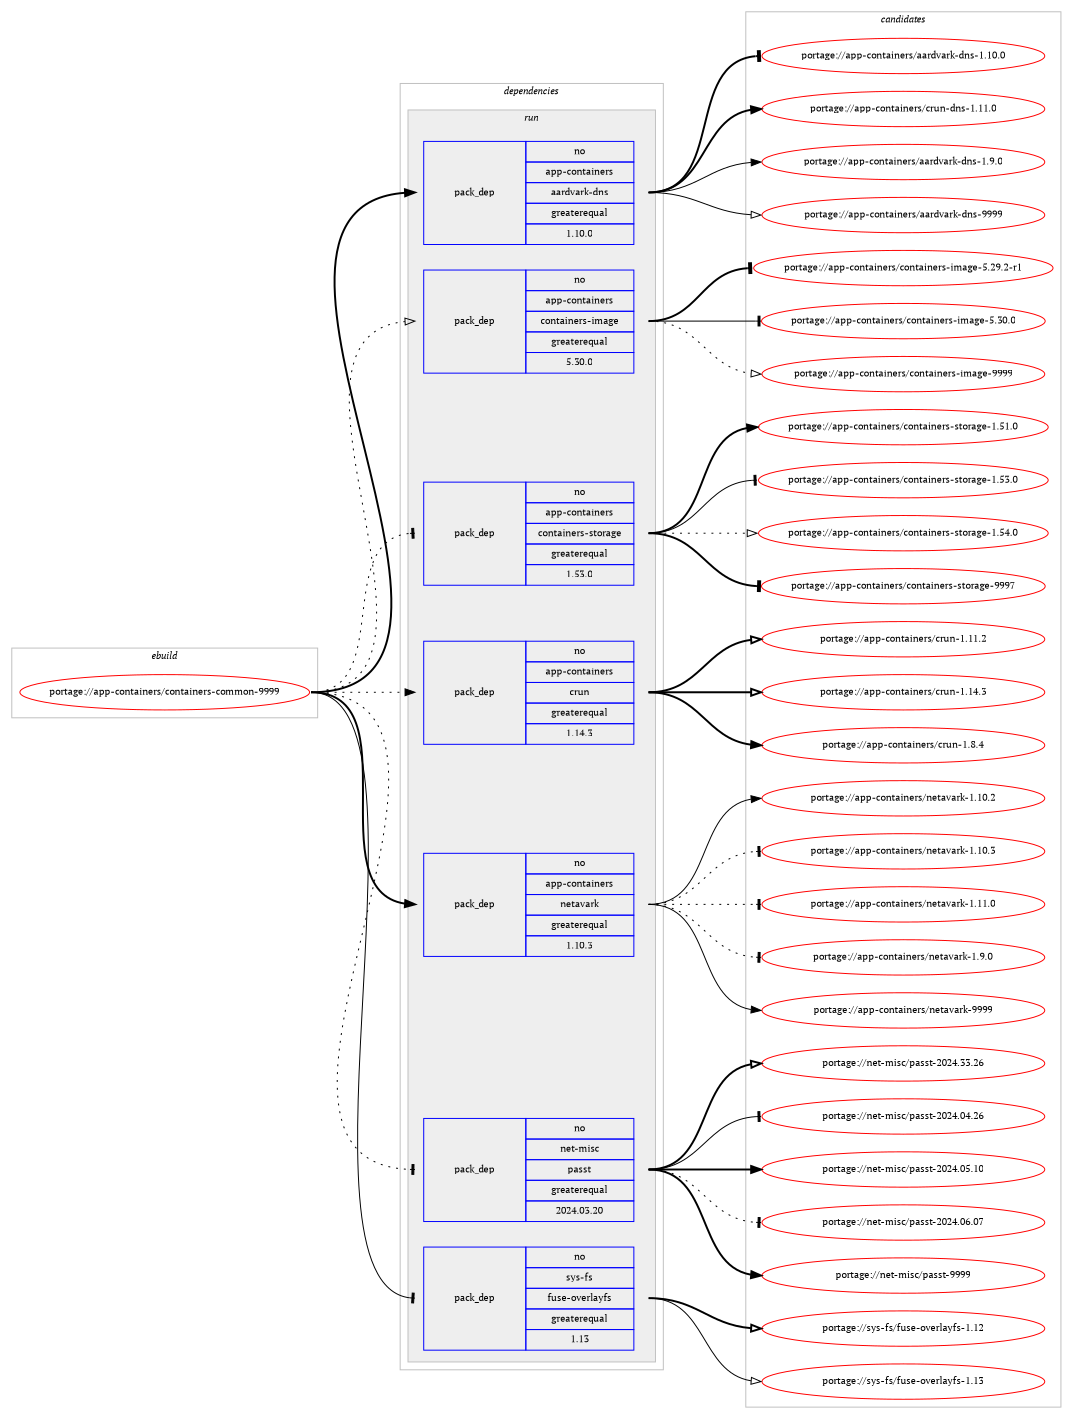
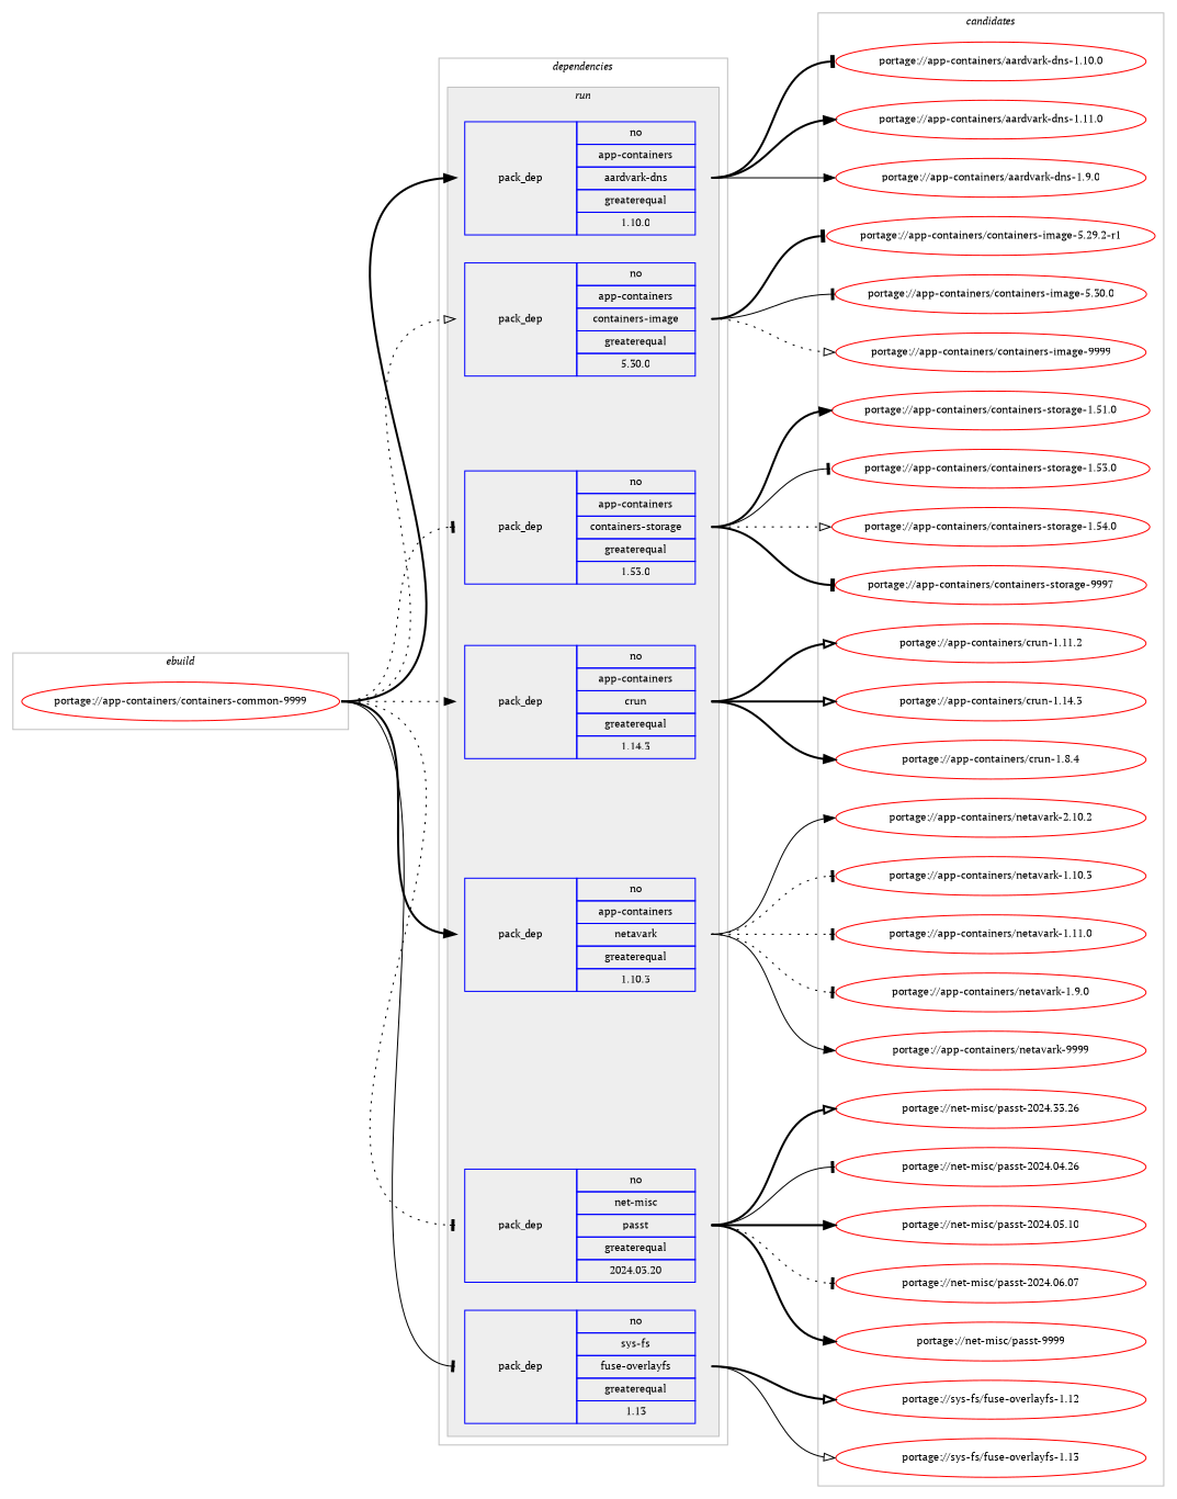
  digraph {
    compound=true
    concentrate=true
    fontname="PT Serif"
    fontsize=10
    newrank=true
    rankdir=LR
    ranksep=1.5
    node [color=red fontname="PT Serif" fontsize=10]
    edge [arrowhead=tee fontname="PT Serif" headport=w style=bold tailport=e weight=100]
    n1 [label="portage://app-containers/containers-common-9999" width=4]
    n2 [color=blue label=<<TABLE BORDER="0" CELLBORDER="1" CELLSPACING="0" CELLPADDING="4" WIDTH="220"><TR><TD ROWSPAN="6" CELLPADDING="30">pack_dep</TD></TR><TR><TD WIDTH="110">no</TD></TR><TR><TD>app-containers</TD></TR><TR><TD>aardvark-dns</TD></TR><TR><TD>greaterequal</TD></TR><TR><TD>1.10.0</TD></TR></TABLE>> shape=none]
    n3 [color=blue label=<<TABLE BORDER="0" CELLBORDER="1" CELLSPACING="0" CELLPADDING="4" WIDTH="220"><TR><TD ROWSPAN="6" CELLPADDING="30">pack_dep</TD></TR><TR><TD WIDTH="110">no</TD></TR><TR><TD>app-containers</TD></TR><TR><TD>containers-image</TD></TR><TR><TD>greaterequal</TD></TR><TR><TD>5.30.0</TD></TR></TABLE>> shape=none]
    n4 [color=blue label=<<TABLE BORDER="0" CELLBORDER="1" CELLSPACING="0" CELLPADDING="4" WIDTH="220"><TR><TD ROWSPAN="6" CELLPADDING="30">pack_dep</TD></TR><TR><TD WIDTH="110">no</TD></TR><TR><TD>app-containers</TD></TR><TR><TD>containers-storage</TD></TR><TR><TD>greaterequal</TD></TR><TR><TD>1.53.0</TD></TR></TABLE>> shape=none]
    n5 [color=blue label=<<TABLE BORDER="0" CELLBORDER="1" CELLSPACING="0" CELLPADDING="4" WIDTH="220"><TR><TD ROWSPAN="6" CELLPADDING="30">pack_dep</TD></TR><TR><TD WIDTH="110">no</TD></TR><TR><TD>app-containers</TD></TR><TR><TD>crun</TD></TR><TR><TD>greaterequal</TD></TR><TR><TD>1.14.3</TD></TR></TABLE>> shape=none]
    n6 [color=blue label=<<TABLE BORDER="0" CELLBORDER="1" CELLSPACING="0" CELLPADDING="4" WIDTH="220"><TR><TD ROWSPAN="6" CELLPADDING="30">pack_dep</TD></TR><TR><TD WIDTH="110">no</TD></TR><TR><TD>app-containers</TD></TR><TR><TD>netavark</TD></TR><TR><TD>greaterequal</TD></TR><TR><TD>1.10.3</TD></TR></TABLE>> shape=none]
    n7 [color=blue label=<<TABLE BORDER="0" CELLBORDER="1" CELLSPACING="0" CELLPADDING="4" WIDTH="220"><TR><TD ROWSPAN="6" CELLPADDING="30">pack_dep</TD></TR><TR><TD WIDTH="110">no</TD></TR><TR><TD>net-misc</TD></TR><TR><TD>passt</TD></TR><TR><TD>greaterequal</TD></TR><TR><TD>2024.03.20</TD></TR></TABLE>> shape=none]
    n8 [color=blue label=<<TABLE BORDER="0" CELLBORDER="1" CELLSPACING="0" CELLPADDING="4" WIDTH="220"><TR><TD ROWSPAN="6" CELLPADDING="30">pack_dep</TD></TR><TR><TD WIDTH="110">no</TD></TR><TR><TD>sys-fs</TD></TR><TR><TD>fuse-overlayfs</TD></TR><TR><TD>greaterequal</TD></TR><TR><TD>1.13</TD></TR></TABLE>> shape=none]
    n9 [label="portage://app-containers/aardvark-dns-1.10.0" width=4]
-   n10 [label="portage://app-containers/crun-dns-1.11.0" width=4]
+   n10 [label="portage://app-containers/aardvark-dns-1.11.0" width=4]
    n11 [label="portage://app-containers/aardvark-dns-1.9.0" width=4]
-   n12 [label="portage://app-containers/aardvark-dns-9999" width=4]
    n13 [label="portage://app-containers/containers-image-5.29.2-r1" width=4]
    n14 [label="portage://app-containers/containers-image-5.30.0" width=4]
    n15 [label="portage://app-containers/containers-image-9999" width=4]
    n16 [label="portage://app-containers/containers-storage-1.51.0" width=4]
    n17 [label="portage://app-containers/containers-storage-1.53.0" width=4]
    n18 [label="portage://app-containers/containers-storage-1.54.0" width=4]
    n19 [label="portage://app-containers/containers-storage-9997" width=4]
    n20 [label="portage://app-containers/crun-1.11.2" width=4]
    n21 [label="portage://app-containers/crun-1.14.3" width=4]
    n22 [label="portage://app-containers/crun-1.8.4" width=4]
-   n23 [label="portage://app-containers/netavark-1.10.2" width=4]
+   n23 [label="portage://app-containers/netavark-2.10.2" width=4]
    n24 [label="portage://app-containers/netavark-1.10.3" width=4]
    n25 [label="portage://app-containers/netavark-1.11.0" width=4]
    n26 [label="portage://app-containers/netavark-1.9.0" width=4]
    n27 [label="portage://app-containers/netavark-9999" width=4]
    n28 [label="portage://net-misc/passt-2024.33.26" width=4]
    n29 [label="portage://net-misc/passt-2024.04.26" width=4]
    n30 [label="portage://net-misc/passt-2024.05.10" width=4]
    n31 [label="portage://net-misc/passt-2024.06.07" width=4]
    n32 [label="portage://net-misc/passt-9999" width=4]
    n33 [label="portage://sys-fs/fuse-overlayfs-1.12" width=4]
    n34 [label="portage://sys-fs/fuse-overlayfs-1.13" width=4]
    subgraph cluster_1 {
      color=gray
      label=<<i>ebuild</i>>
      rank=same
      n1
    }
    subgraph cluster_2 {
      color=gray
      label=<<i>dependencies</i>>
      subgraph cluster_3 {
        color=gray
        fillcolor="#eeeeee"
        label=<<i>compile</i>>
        style=filled
      }
      subgraph cluster_4 {
        color=gray
        fillcolor="#eeeeee"
        label=<<i>compile and run</i>>
        style=filled
      }
      subgraph cluster_5 {
        color=gray
        fillcolor="#eeeeee"
        label=<<i>run</i>>
        style=filled
        subgraph sub_6 {
          color=gray
          fillcolor="#eeeeee"
          label=<<i>run</i>>
          style=filled
          n2
        }
        subgraph sub_7 {
          color=gray
          fillcolor="#eeeeee"
          label=<<i>run</i>>
          style=filled
          n3
        }
        subgraph sub_8 {
          color=gray
          fillcolor="#eeeeee"
          label=<<i>run</i>>
          style=filled
          n4
        }
        subgraph sub_9 {
          color=gray
          fillcolor="#eeeeee"
          label=<<i>run</i>>
          style=filled
          n5
        }
        subgraph sub_10 {
          color=gray
          fillcolor="#eeeeee"
          label=<<i>run</i>>
          style=filled
          n6
        }
        subgraph sub_11 {
          color=gray
          fillcolor="#eeeeee"
          label=<<i>run</i>>
          style=filled
          n7
        }
        subgraph sub_12 {
          color=gray
          fillcolor="#eeeeee"
          label=<<i>run</i>>
          style=filled
          n8
        }
      }
    }
    subgraph cluster_13 {
      color=gray
      label=<<i>candidates</i>>
      rank=same
      subgraph sub_14 {
        color=black
        label=<<i>candidates</i>>
        nodesep=1
        rank=same
        n9
        n10
        n11
-       n12
      }
      subgraph sub_15 {
        color=black
        label=<<i>candidates</i>>
        nodesep=1
        rank=same
        n13
        n14
        n15
      }
      subgraph sub_16 {
        color=black
        label=<<i>candidates</i>>
        nodesep=1
        rank=same
        n16
        n17
        n18
        n19
      }
      subgraph sub_17 {
        color=black
        label=<<i>candidates</i>>
        nodesep=1
        rank=same
        n20
        n21
        n22
      }
      subgraph sub_18 {
        color=black
        label=<<i>candidates</i>>
        nodesep=1
        rank=same
        n23
        n24
        n25
        n26
        n27
      }
      subgraph sub_19 {
        color=black
        label=<<i>candidates</i>>
        nodesep=1
        rank=same
        n28
        n29
        n30
        n31
        n32
      }
      subgraph sub_20 {
        color=black
        label=<<i>candidates</i>>
        nodesep=1
        rank=same
        n33
        n34
      }
    }
    n1 -> n2 [arrowhead=normal weight=20]
    n1 -> n3 [arrowhead=onormal style=dotted weight=20]
    n1 -> n4 [style=dotted weight=20]
    n1 -> n5 [arrowhead=normal style=dotted weight=20]
    n1 -> n6 [arrowhead=normal weight=20]
    n1 -> n7 [style=dotted weight=20]
    n1 -> n8 [style=solid weight=20]
    n2 -> n9
    n2 -> n10 [arrowhead=normal]
    n2 -> n11 [arrowhead=normal style=solid]
-   n2 -> n12 [arrowhead=onormal style=solid]
    n3 -> n13
    n3 -> n14 [style=solid]
    n3 -> n15 [arrowhead=onormal style=dotted]
    n4 -> n16 [arrowhead=normal]
    n4 -> n17 [style=solid]
    n4 -> n18 [arrowhead=onormal style=dotted]
    n4 -> n19
    n5 -> n20 [arrowhead=onormal]
    n5 -> n21 [arrowhead=onormal]
    n5 -> n22 [arrowhead=normal]
    n6 -> n23 [arrowhead=normal style=solid]
    n6 -> n24 [style=dotted]
    n6 -> n25 [style=dotted]
    n6 -> n26 [style=dotted]
    n6 -> n27 [arrowhead=normal style=solid]
    n7 -> n28 [arrowhead=onormal]
    n7 -> n29 [style=solid]
    n7 -> n30 [arrowhead=normal]
    n7 -> n31 [style=dotted]
    n7 -> n32 [arrowhead=normal]
    n8 -> n33 [arrowhead=onormal]
    n8 -> n34 [arrowhead=onormal style=solid]
  }
